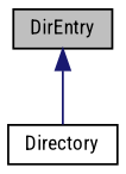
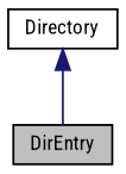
  digraph {
    fontname="Roboto Condensed"
    node [color=black fontname="Roboto Condensed" fontsize=10 shape=record style=filled]
    n1 [fillcolor=grey75 fontcolor=black height=0.2 label=DirEntry width=0.4]
    n2 [fillcolor=white height=0.2 label=Directory width=0.4]
-   n1 -> n2 [color=midnightblue dir=back fontname="Roboto Condensed" fontsize=10 labelfontname=Helvetica labelfontsize=10 style=solid]
+   n2 -> n1 [color=midnightblue dir=back fontname="Roboto Condensed" fontsize=10 labelfontname=Helvetica labelfontsize=10 style=solid]
  }
